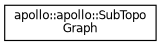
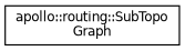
  digraph {
    rankdir=LR
-   n1 [color=black fillcolor=white fontname=Helvetica fontsize=10 height=0.2 label="apollo::apollo::SubTopo\lGraph" shape=record style=filled width=0.4]
+   n1 [color=black fillcolor=white fontname=Helvetica fontsize=10 height=0.2 label="apollo::routing::SubTopo\lGraph" shape=record style=filled width=0.4]
  }
